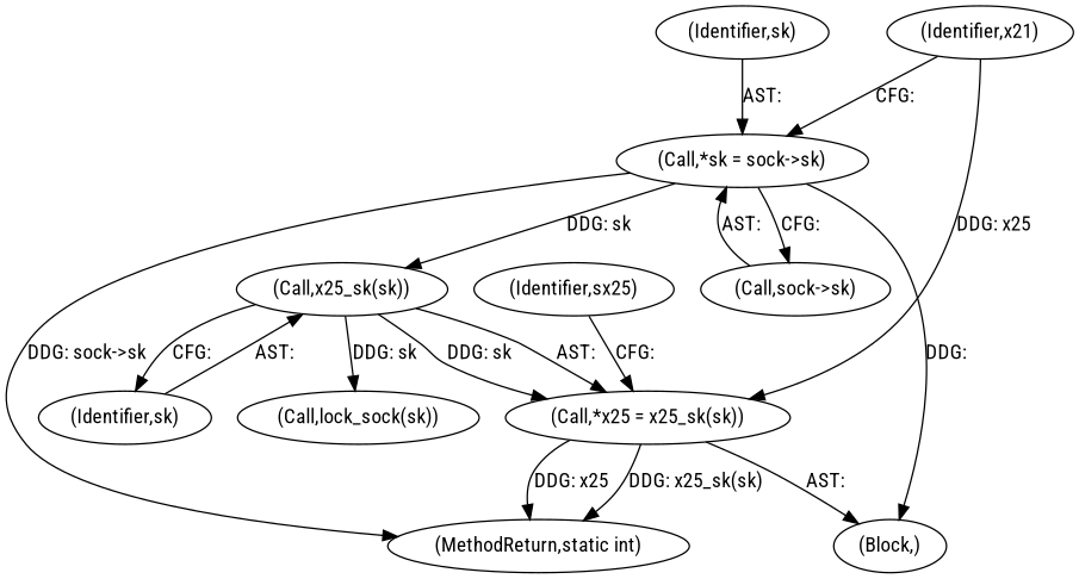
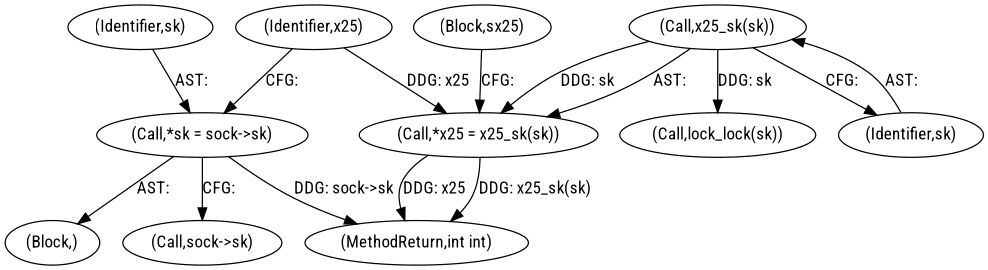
  digraph {
    fontname="Roboto Condensed"
    node [fontname="Roboto Condensed"]
    edge [fontname="Roboto Condensed"]
    n1 [label="(Call,*x25 = x25_sk(sk))"]
    n2 [label="(Block,)"]
-   n3 [label="(MethodReturn,static int)"]
+   n3 [label="(MethodReturn,int int)"]
    n4 [label="(Call,x25_sk(sk))"]
    n5 [label="(Identifier,sk)"]
-   n6 [label="(Call,lock_sock(sk))"]
+   n6 [label="(Call,lock_lock(sk))"]
    n7 [label="(Call,*sk = sock->sk)"]
    n8 [label="(Call,sock->sk)"]
-   n9 [label="(Identifier,sx25)"]
-   n10 [label="(Identifier,x21)"]
+   n9 [label="(Block,sx25)"]
+   n10 [label="(Identifier,x25)"]
    n11 [label="(Identifier,sk)"]
-   n1 -> n2 [label="AST: "]
    n1 -> n3 [label="DDG: x25_sk(sk)"]
    n1 -> n3 [label="DDG: x25"]
    n4 -> n1 [label="AST: "]
    n4 -> n1 [label="DDG: sk"]
    n4 -> n5 [label="CFG: "]
    n4 -> n6 [label="DDG: sk"]
    n5 -> n4 [label="AST: "]
-   n7 -> n2 [label="DDG: "]
+   n7 -> n2 [label="AST: "]
    n7 -> n3 [label="DDG: sock->sk"]
-   n7 -> n4 [label="DDG: sk"]
    n7 -> n8 [label="CFG: "]
-   n8 -> n7 [label="AST: "]
    n9 -> n1 [label="CFG: "]
    n10 -> n1 [label="DDG: x25"]
    n10 -> n7 [label="CFG: "]
    n11 -> n7 [label="AST: "]
  }
